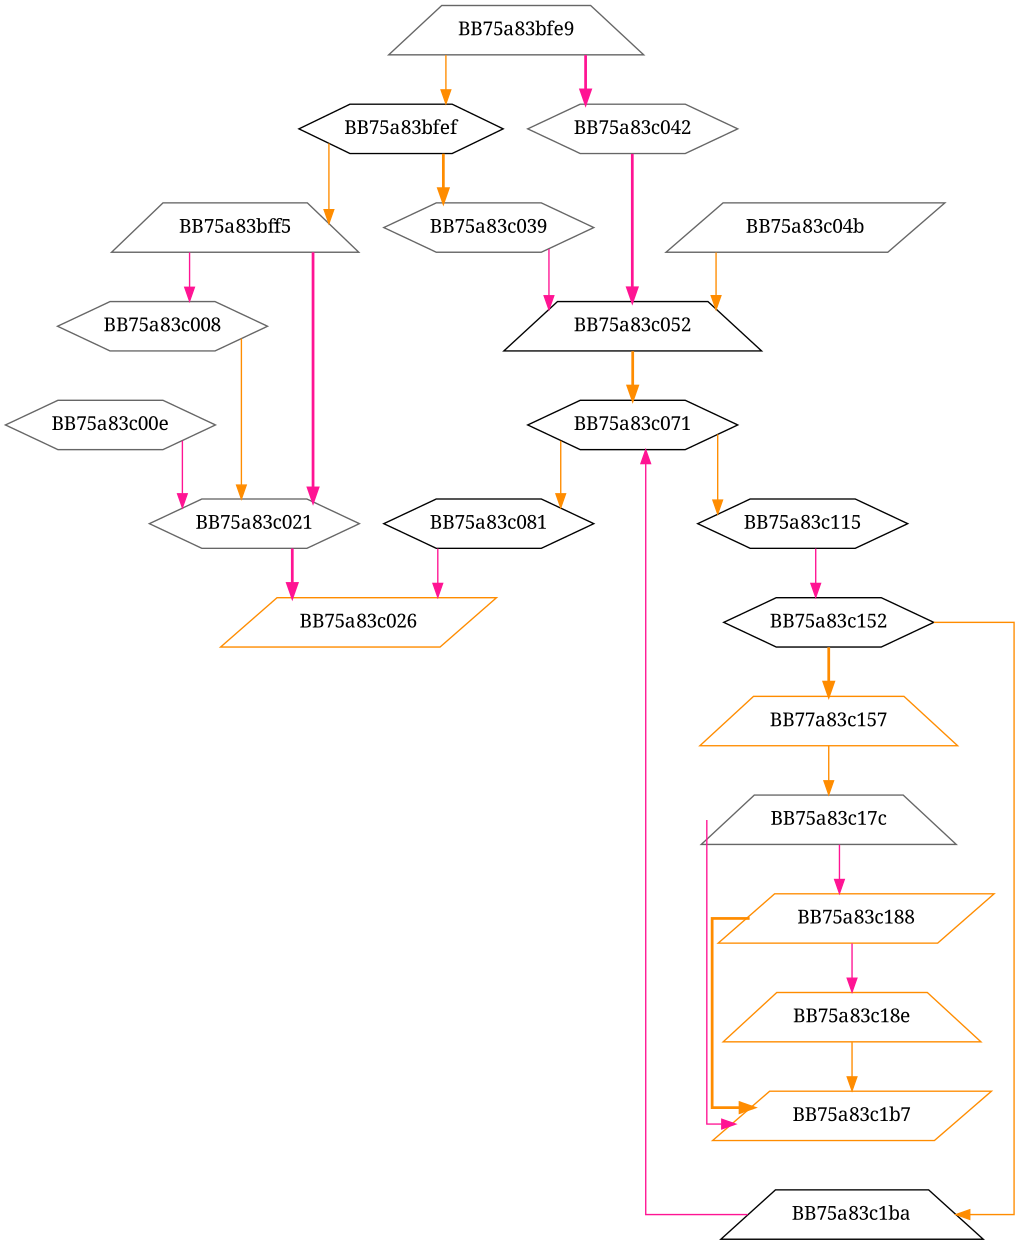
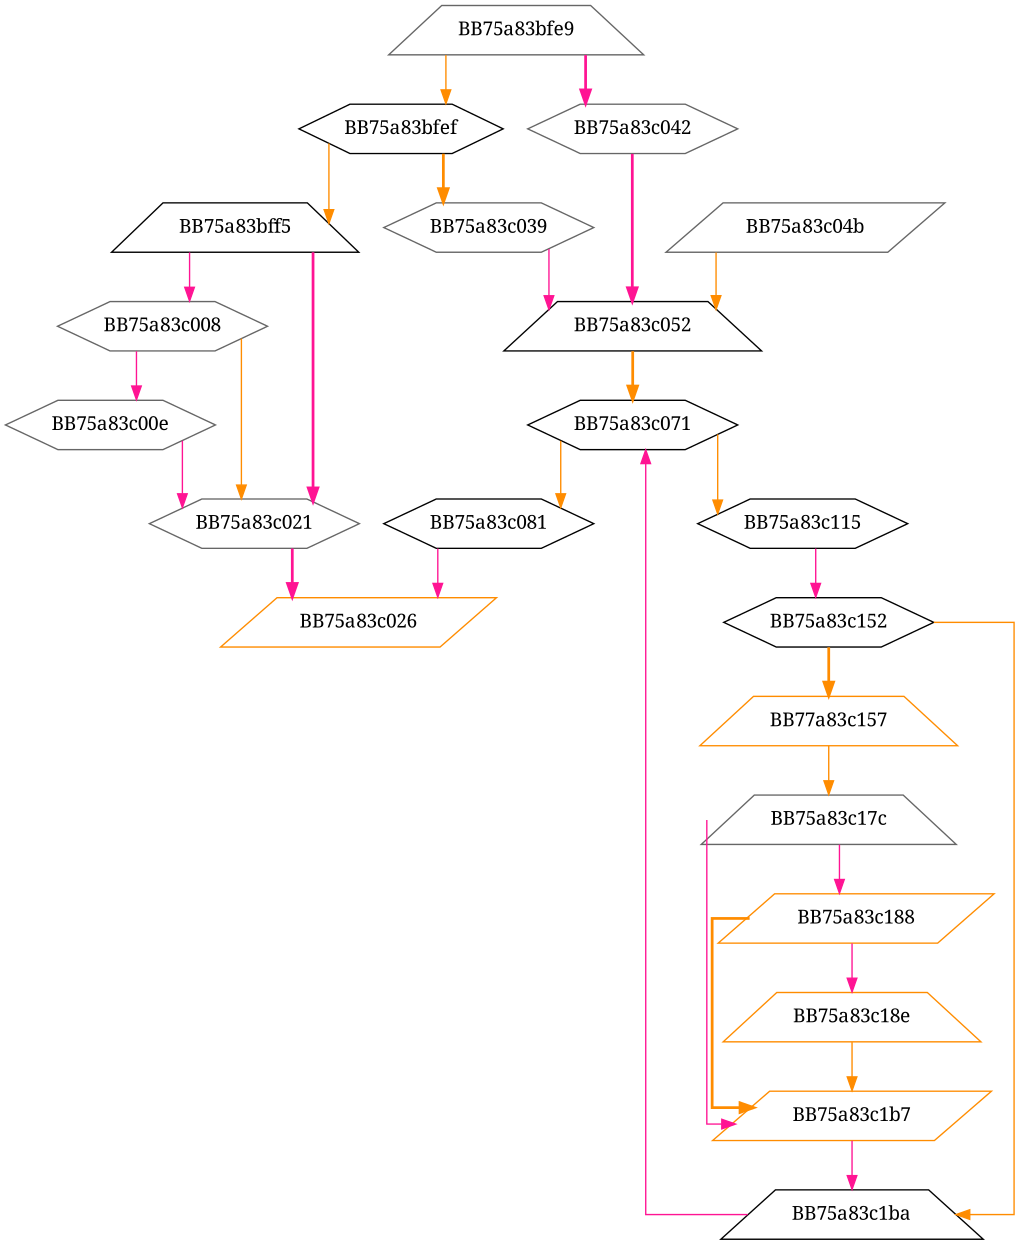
  digraph {
    fontname="Noto Serif"
    splines=ortho
    node [color=gray40 fontname="Noto Serif" shape=hexagon]
    edge [color=deeppink fontname="Noto Serif" style=solid]
    BB75a83c04b [shape=parallelogram]
    BB75a83c052 [color=black shape=trapezium]
    BB75a83bfe9 [shape=trapezium]
    BB75a83c042
    BB75a83bfef [color=black]
    BB75a83c071 [color=black]
    BB75a83c039
-   BB75a83bff5 [shape=trapezium]
+   BB75a83bff5 [color=black shape=trapezium]
    BB75a83c021
    BB75a83c008
    BB75a83c026 [color=darkorange shape=parallelogram]
    BB75a83c00e
    BB75a83c115 [color=black]
    BB75a83c081 [color=black]
    BB75a83c152 [color=black]
    BB75a83c1ba [color=black shape=trapezium]
    n17 [color=darkorange label=BB77a83c157 shape=trapezium]
    BB75a83c17c [shape=trapezium]
    BB75a83c1b7 [color=darkorange shape=parallelogram]
    BB75a83c188 [color=darkorange shape=parallelogram]
    BB75a83c18e [color=darkorange shape=trapezium]
    BB75a83c04b -> BB75a83c052 [color=darkorange]
    BB75a83c052 -> BB75a83c071 [color=darkorange style=bold]
    BB75a83bfe9 -> BB75a83c042 [style=bold]
    BB75a83bfe9 -> BB75a83bfef [color=darkorange]
    BB75a83c042 -> BB75a83c052 [style=bold]
    BB75a83bfef -> BB75a83c039 [color=darkorange style=bold]
    BB75a83bfef -> BB75a83bff5 [color=darkorange]
    BB75a83c071 -> BB75a83c115 [color=darkorange]
    BB75a83c071 -> BB75a83c081 [color=darkorange]
    BB75a83c039 -> BB75a83c052
    BB75a83bff5 -> BB75a83c021 [style=bold]
    BB75a83bff5 -> BB75a83c008
    BB75a83c021 -> BB75a83c026 [style=bold]
    BB75a83c008 -> BB75a83c021 [color=darkorange]
+   BB75a83c008 -> BB75a83c00e
    BB75a83c00e -> BB75a83c021
    BB75a83c115 -> BB75a83c152
    BB75a83c081 -> BB75a83c026
    BB75a83c152 -> BB75a83c1ba [color=darkorange]
    BB75a83c152 -> n17 [color=darkorange style=bold]
    BB75a83c1ba -> BB75a83c071
    n17 -> BB75a83c17c [color=darkorange]
    BB75a83c17c -> BB75a83c1b7
    BB75a83c17c -> BB75a83c188
+   BB75a83c1b7 -> BB75a83c1ba
    BB75a83c188 -> BB75a83c1b7 [color=darkorange style=bold]
    BB75a83c188 -> BB75a83c18e
    BB75a83c18e -> BB75a83c1b7 [color=darkorange]
  }
